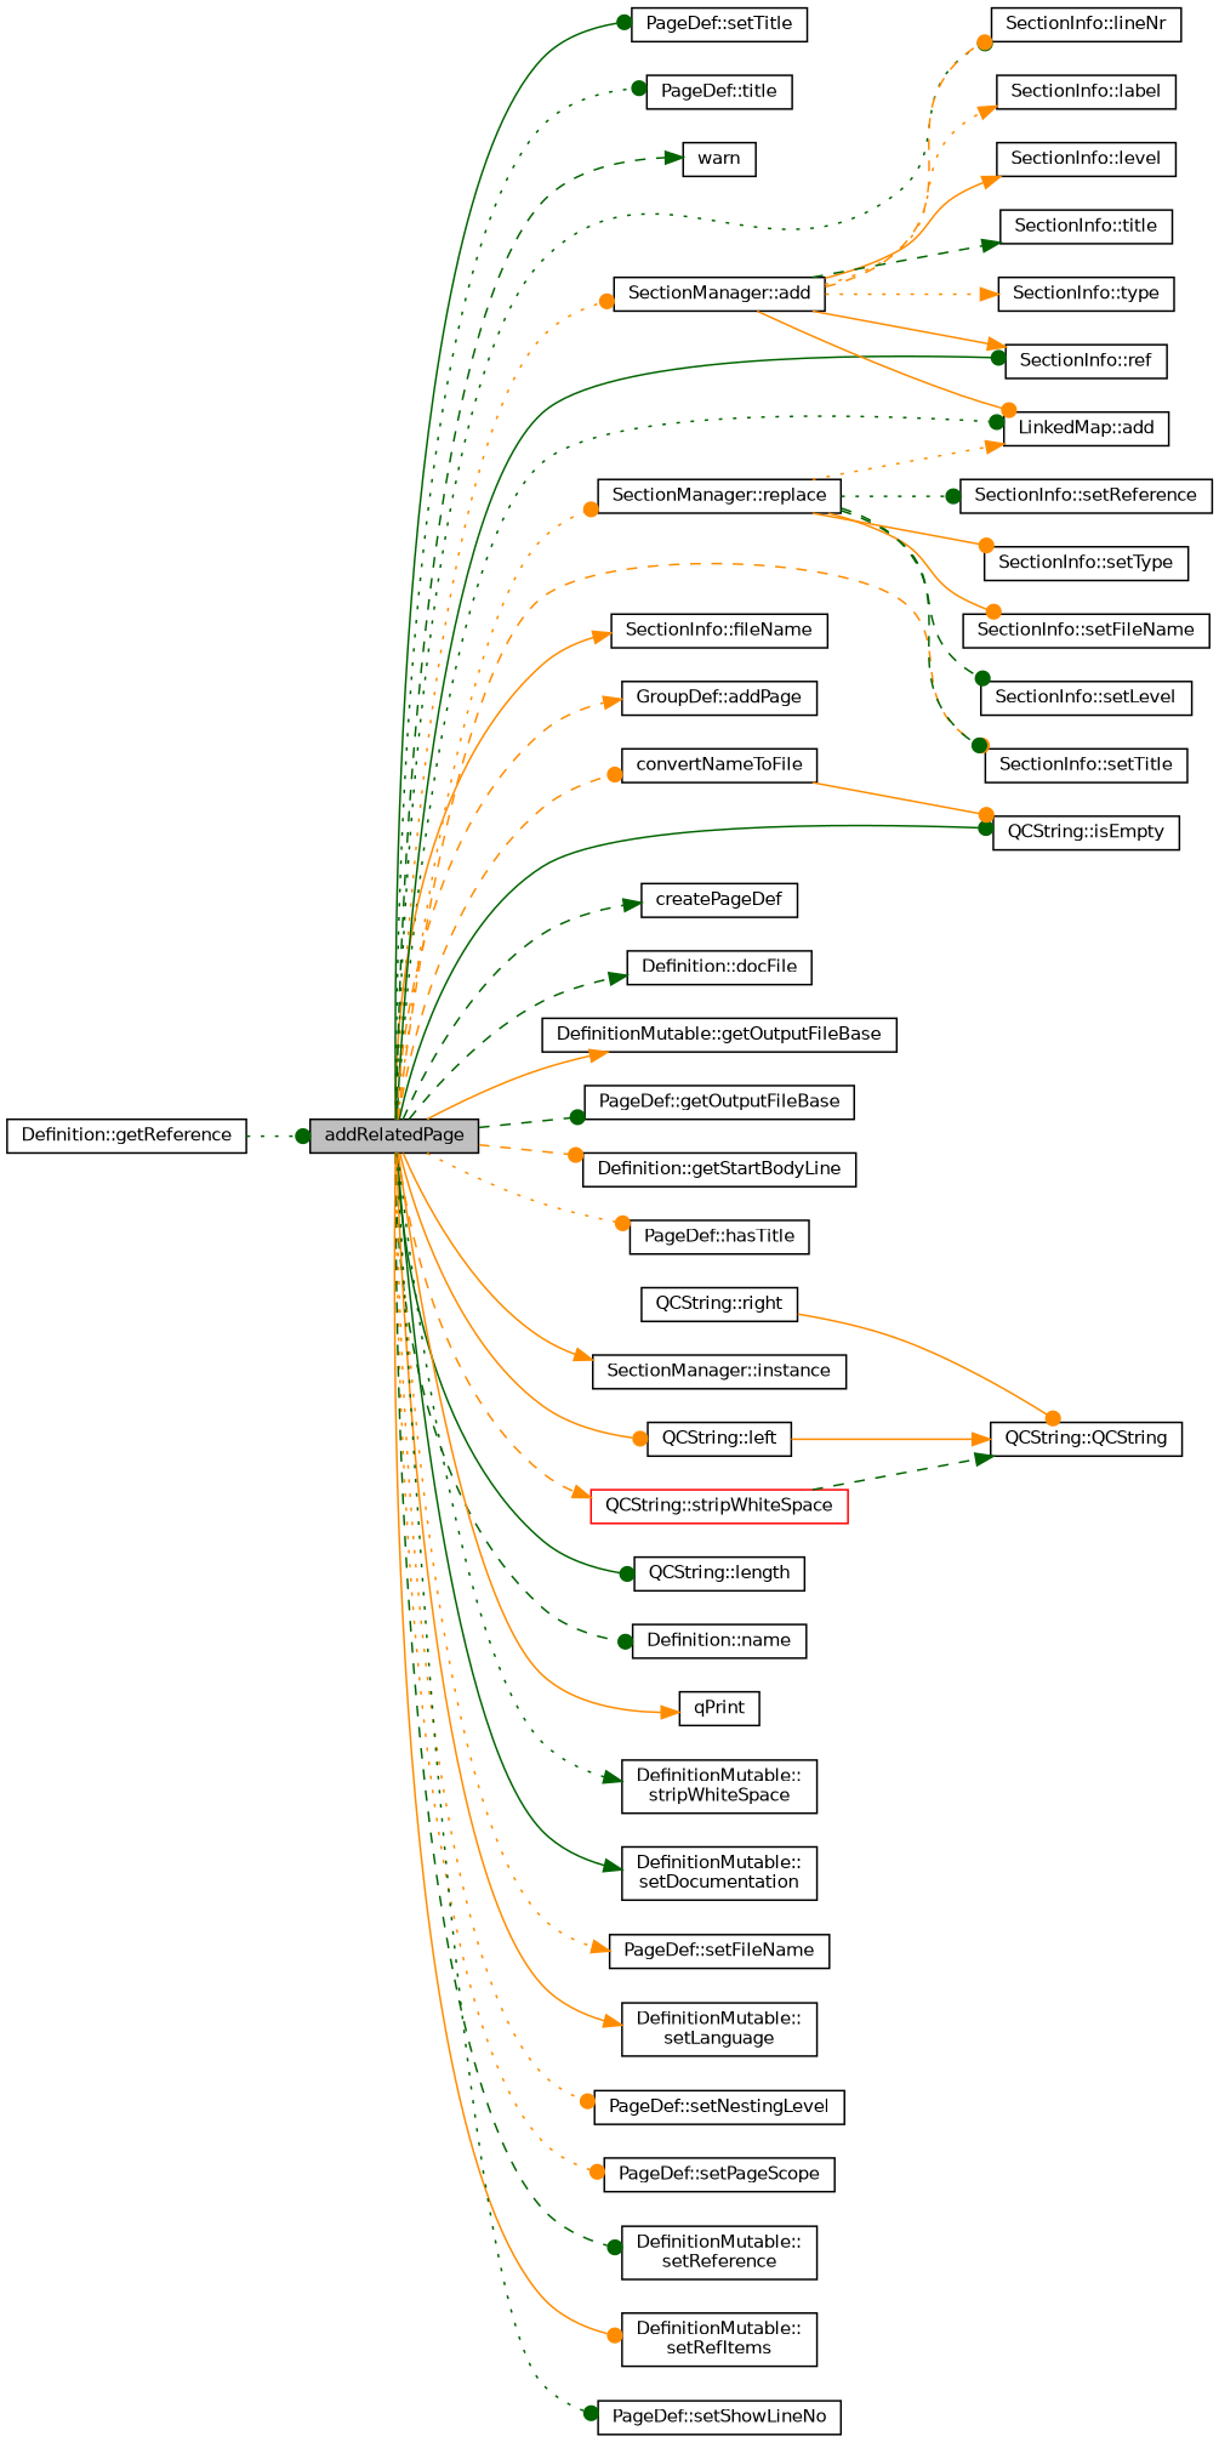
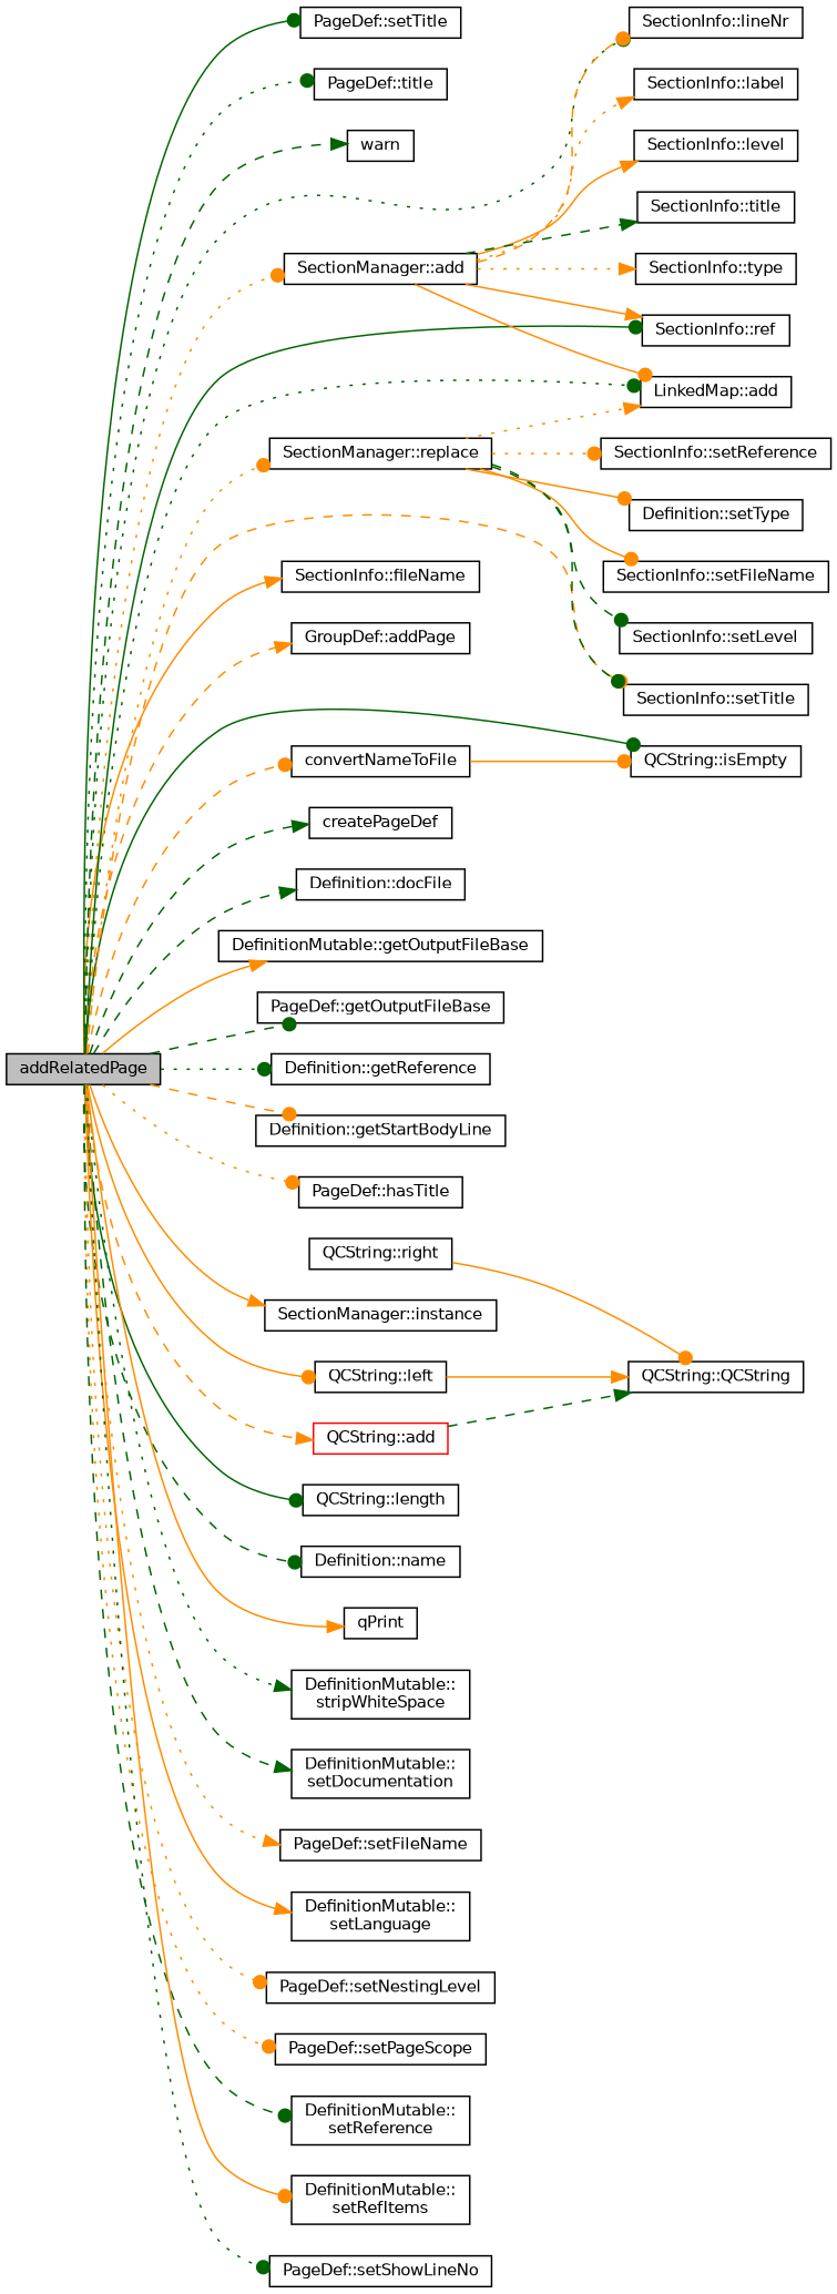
  digraph {
    rankdir=LR
    node [color=black fillcolor=white fontname=Helvetica fontsize=10 shape=record style=filled]
    edge [arrowhead=dot color=darkorange fontname=Helvetica fontsize=10 labelfontname=Helvetica labelfontsize=10 style=solid]
    n1 [fillcolor=grey75 fontcolor=black height=0.2 label=addRelatedPage width=0.4]
    n2 [height=0.2 label="LinkedMap::add" width=0.4]
    n3 [height=0.2 label="SectionManager::add" width=0.4]
    n4 [height=0.2 label="SectionInfo::fileName" width=0.4]
    n5 [height=0.2 label="SectionInfo::lineNr" width=0.4]
    n6 [height=0.2 label="SectionInfo::ref" width=0.4]
    n7 [height=0.2 label="GroupDef::addPage" width=0.4]
    n8 [height=0.2 label=convertNameToFile width=0.4]
    n9 [height=0.2 label="QCString::isEmpty" width=0.4]
    n10 [height=0.2 label=createPageDef width=0.4]
    n11 [height=0.2 label="Definition::docFile" width=0.4]
    n12 [height=0.2 label="DefinitionMutable::getOutputFileBase" width=0.4]
    n13 [height=0.2 label="PageDef::getOutputFileBase" width=0.4]
    n14 [height=0.2 label="Definition::getReference" width=0.4]
    n15 [height=0.2 label="Definition::getStartBodyLine" width=0.4]
    n16 [height=0.2 label="PageDef::hasTitle" width=0.4]
    n17 [height=0.2 label="SectionManager::instance" width=0.4]
    n18 [height=0.2 label="QCString::left" width=0.4]
    n19 [height=0.2 label="QCString::length" width=0.4]
    n20 [height=0.2 label="Definition::name" width=0.4]
    n21 [height=0.2 label=qPrint width=0.4]
    n22 [height=0.2 label="SectionManager::replace" width=0.4]
    n23 [height=0.2 label="SectionInfo::setTitle" width=0.4]
    n24 [height=0.2 label="DefinitionMutable::\lstripWhiteSpace" width=0.4]
    n25 [height=0.2 label="DefinitionMutable::\lsetDocumentation" width=0.4]
    n26 [height=0.2 label="PageDef::setFileName" width=0.4]
    n27 [height=0.2 label="DefinitionMutable::\lsetLanguage" width=0.4]
    n28 [height=0.2 label="PageDef::setNestingLevel" width=0.4]
    n29 [height=0.2 label="PageDef::setPageScope" width=0.4]
    n30 [height=0.2 label="DefinitionMutable::\lsetReference" width=0.4]
    n31 [height=0.2 label="DefinitionMutable::\lsetRefItems" width=0.4]
    n32 [height=0.2 label="PageDef::setShowLineNo" width=0.4]
    n33 [height=0.2 label="PageDef::setTitle" width=0.4]
-   n34 [color=red height=0.2 label="QCString::stripWhiteSpace" width=0.4]
+   n34 [color=red height=0.2 label="QCString::add" width=0.4]
    n35 [height=0.2 label="PageDef::title" width=0.4]
    n36 [height=0.2 label=warn width=0.4]
    n37 [height=0.2 label="SectionInfo::label" width=0.4]
    n38 [height=0.2 label="SectionInfo::level" width=0.4]
    n39 [height=0.2 label="SectionInfo::title" width=0.4]
    n40 [height=0.2 label="SectionInfo::type" width=0.4]
    n41 [height=0.2 label="QCString::QCString" width=0.4]
    n42 [height=0.2 label="SectionInfo::setFileName" width=0.4]
    n43 [height=0.2 label="SectionInfo::setLevel" width=0.4]
    n44 [height=0.2 label="SectionInfo::setReference" width=0.4]
-   n45 [height=0.2 label="SectionInfo::setType" width=0.4]
+   n45 [height=0.2 label="Definition::setType" width=0.4]
    n46 [height=0.2 label="QCString::right" width=0.4]
    n1 -> n2 [color=darkgreen style=dotted]
    n1 -> n3 [style=dotted]
    n1 -> n4 [arrowhead=normal]
    n1 -> n5 [color=darkgreen style=dotted]
    n1 -> n6 [color=darkgreen]
    n1 -> n7 [arrowhead=normal style=dashed]
    n1 -> n8 [style=dashed]
    n1 -> n9 [color=darkgreen]
    n1 -> n10 [arrowhead=normal color=darkgreen style=dashed]
    n1 -> n11 [arrowhead=normal color=darkgreen style=dashed]
    n1 -> n12 [arrowhead=normal]
    n1 -> n13 [color=darkgreen style=dashed]
-   n14 -> n1 [color=darkgreen style=dotted]
+   n1 -> n14 [color=darkgreen style=dotted]
    n1 -> n15 [style=dashed]
    n1 -> n16 [style=dotted]
    n1 -> n17 [arrowhead=normal]
    n1 -> n18
    n1 -> n19 [color=darkgreen]
    n1 -> n20 [color=darkgreen style=dashed]
    n1 -> n21 [arrowhead=normal]
    n1 -> n22 [style=dotted]
    n1 -> n23 [style=dashed]
    n1 -> n24 [arrowhead=normal color=darkgreen style=dotted]
-   n1 -> n25 [arrowhead=normal color=darkgreen]
+   n1 -> n25 [arrowhead=normal color=darkgreen style=dashed]
    n1 -> n26 [arrowhead=normal style=dotted]
    n1 -> n27 [arrowhead=normal]
    n1 -> n28 [style=dotted]
    n1 -> n29 [style=dotted]
    n1 -> n30 [color=darkgreen style=dashed]
    n1 -> n31
    n1 -> n32 [color=darkgreen style=dotted]
    n1 -> n33 [color=darkgreen]
    n1 -> n34 [arrowhead=normal style=dashed]
    n1 -> n35 [color=darkgreen style=dotted]
    n1 -> n36 [arrowhead=normal color=darkgreen style=dashed]
    n3 -> n2
    n3 -> n5 [style=dashed]
    n3 -> n6 [arrowhead=normal]
    n3 -> n37 [arrowhead=normal style=dotted]
    n3 -> n38 [arrowhead=normal]
    n3 -> n39 [arrowhead=normal color=darkgreen style=dashed]
    n3 -> n40 [arrowhead=normal style=dotted]
    n8 -> n9
    n18 -> n41 [arrowhead=normal]
    n22 -> n2 [arrowhead=normal style=dotted]
    n22 -> n23 [color=darkgreen style=dashed]
    n22 -> n42
    n22 -> n43 [color=darkgreen style=dashed]
-   n22 -> n44 [color=darkgreen style=dotted]
+   n22 -> n44 [style=dotted]
    n22 -> n45
    n34 -> n41 [arrowhead=normal color=darkgreen style=dashed]
    n46 -> n41
  }
